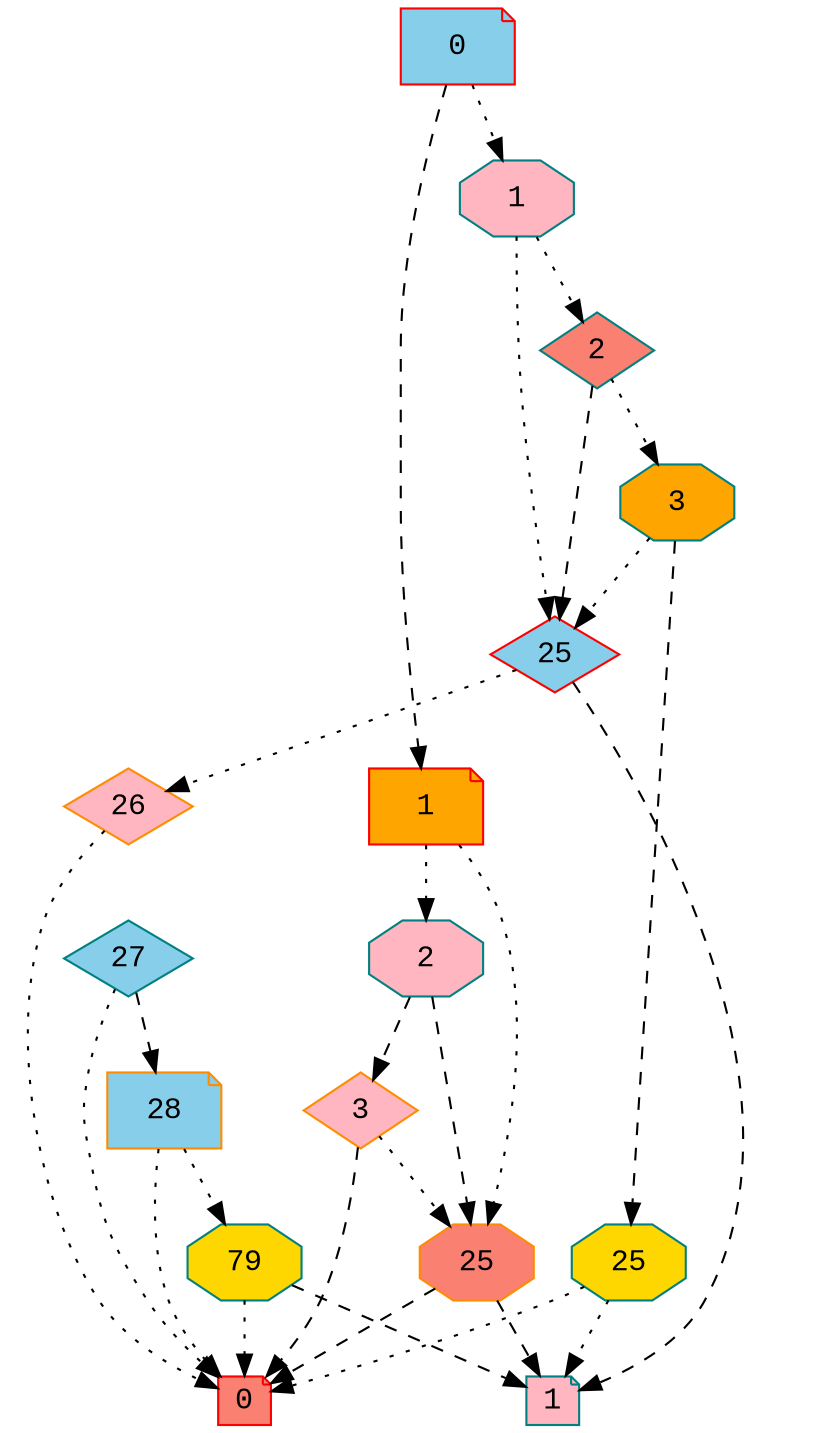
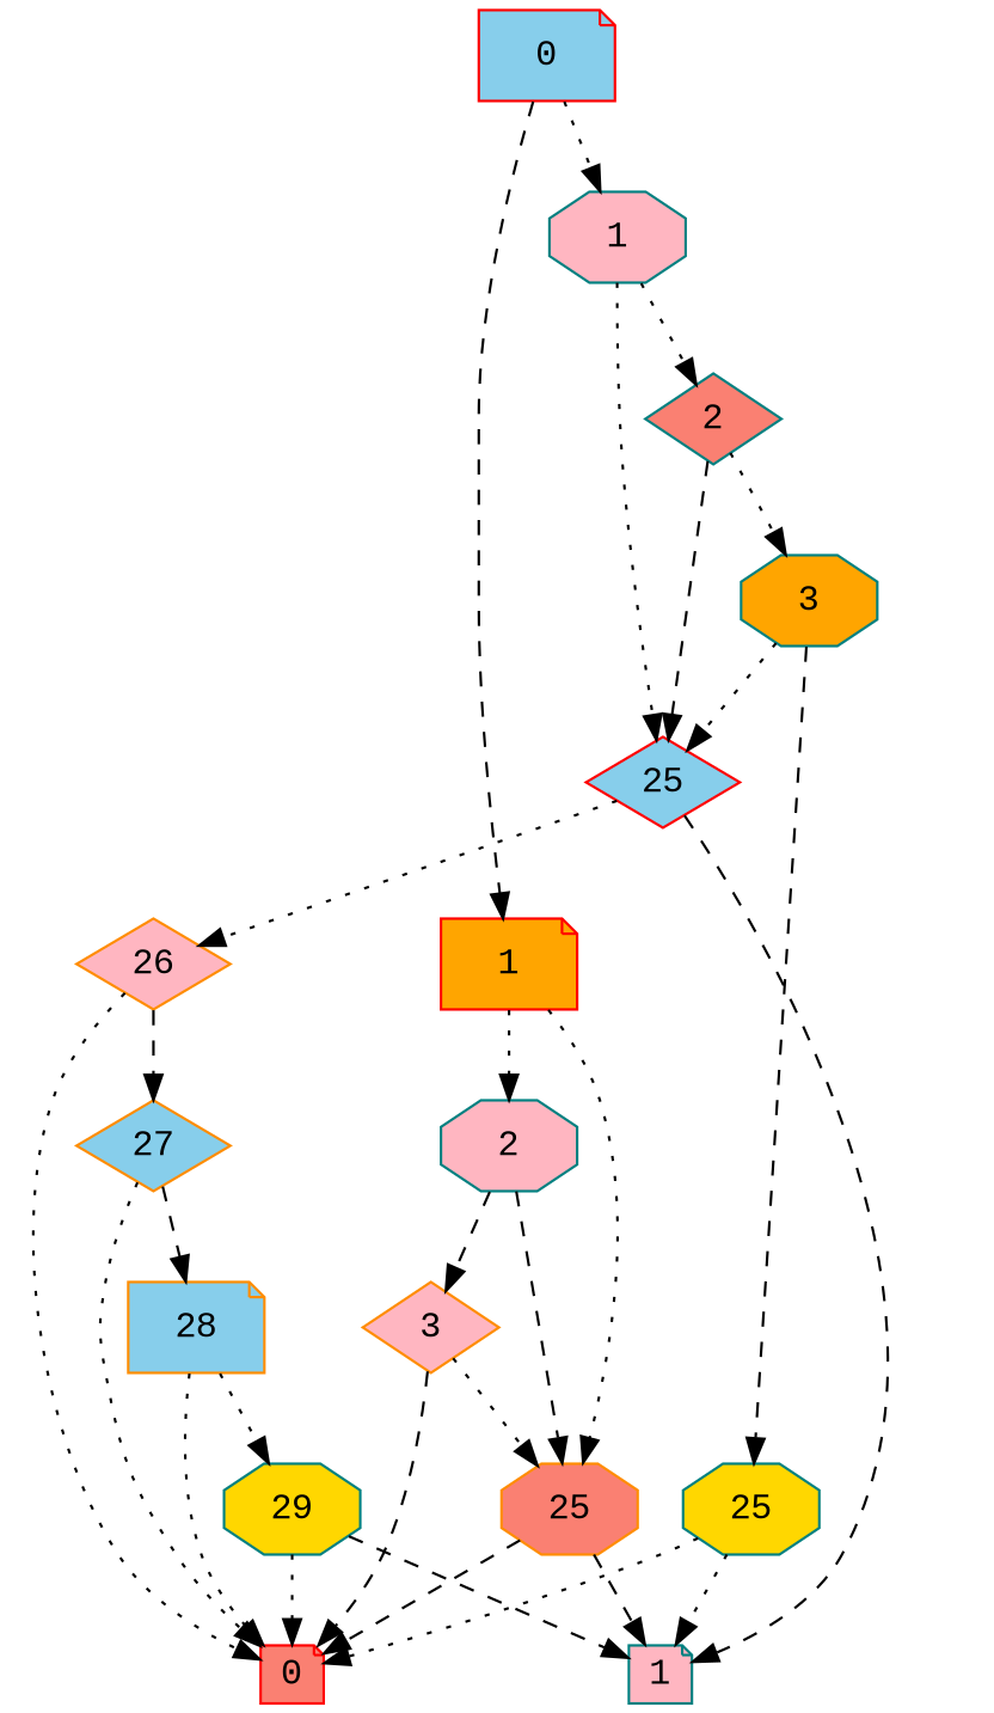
  digraph {
    fontname="Liberation Mono"
    node [color=teal fillcolor=lightpink fontname="Liberation Mono" shape=octagon style=filled]
    edge [fontname="Liberation Mono" style=dotted]
    n1 [color=red fillcolor=salmon height=0.3 label=0 shape=note width=0.3]
    n2 [height=0.3 label=1 shape=note width=0.3]
    n3 [color=red fillcolor=skyblue label=0 shape=note]
    n4 [color=red fillcolor=orange label=1 shape=note]
    n5 [label=1]
    n6 [color=darkorange fillcolor=salmon label=25]
    n7 [label=2]
    n8 [color=red fillcolor=skyblue label=25 shape=diamond]
    n9 [fillcolor=salmon label=2 shape=diamond]
    n10 [color=darkorange label=3 shape=diamond]
    n11 [color=darkorange label=26 shape=diamond]
    n12 [fillcolor=orange label=3]
-   n13 [fillcolor=skyblue label=27 shape=diamond]
+   n13 [color=darkorange fillcolor=skyblue label=27 shape=diamond]
    n14 [fillcolor=gold label=25]
    n15 [color=darkorange fillcolor=skyblue label=28 shape=note]
-   n16 [fillcolor=gold label=79]
+   n16 [fillcolor=gold label=29]
    n3 -> n4 [style=dashed]
    n3 -> n5
    n4 -> n6
    n4 -> n7
    n5 -> n8
    n5 -> n9
    n6 -> n1 [style=dashed]
    n6 -> n2 [style=dashed]
    n7 -> n6 [style=dashed]
    n7 -> n10 [style=dashed]
    n8 -> n2 [style=dashed]
    n8 -> n11
    n9 -> n8 [style=dashed]
    n9 -> n12
    n10 -> n1 [style=dashed]
    n10 -> n6
    n11 -> n1
+   n11 -> n13 [style=dashed]
    n12 -> n8
    n12 -> n14 [style=dashed]
    n13 -> n1
    n13 -> n15 [style=dashed]
    n14 -> n1
    n14 -> n2
    n15 -> n1
    n15 -> n16
    n16 -> n1
    n16 -> n2 [style=dashed]
  }
